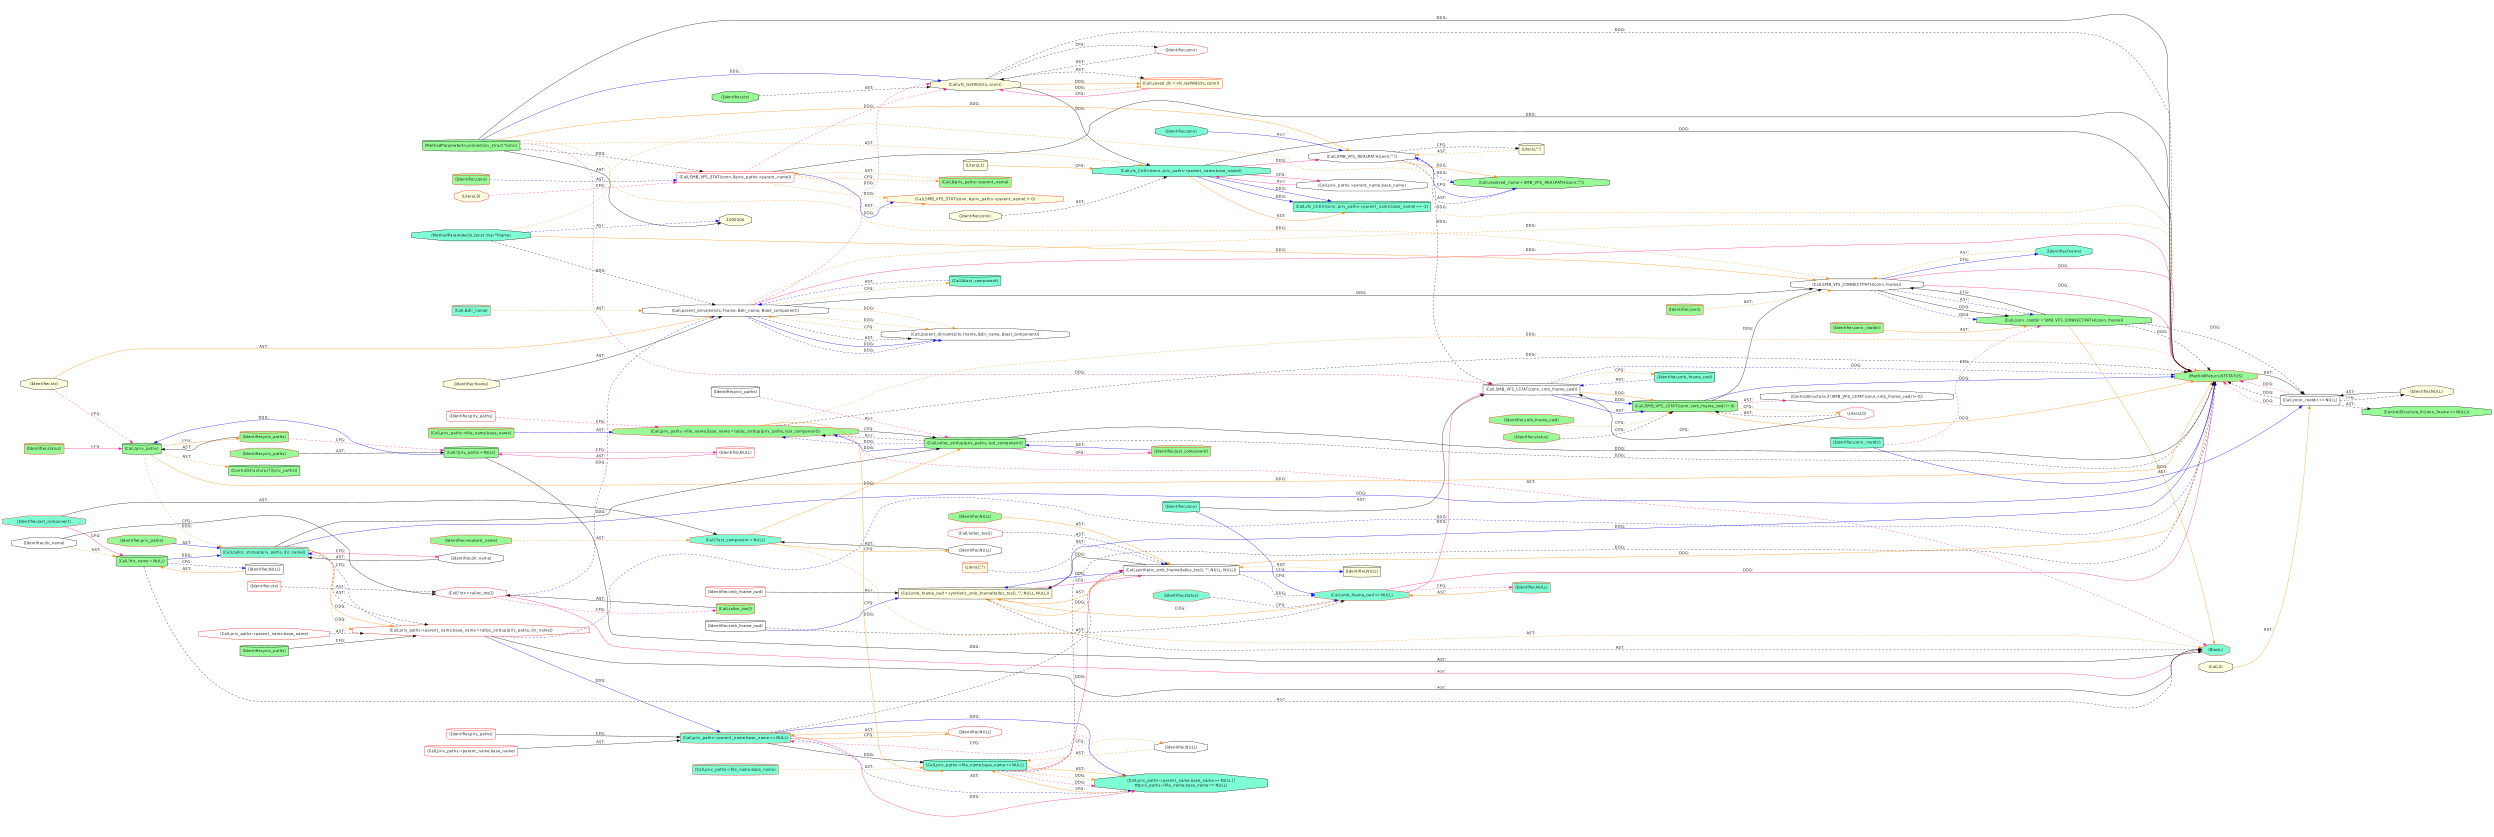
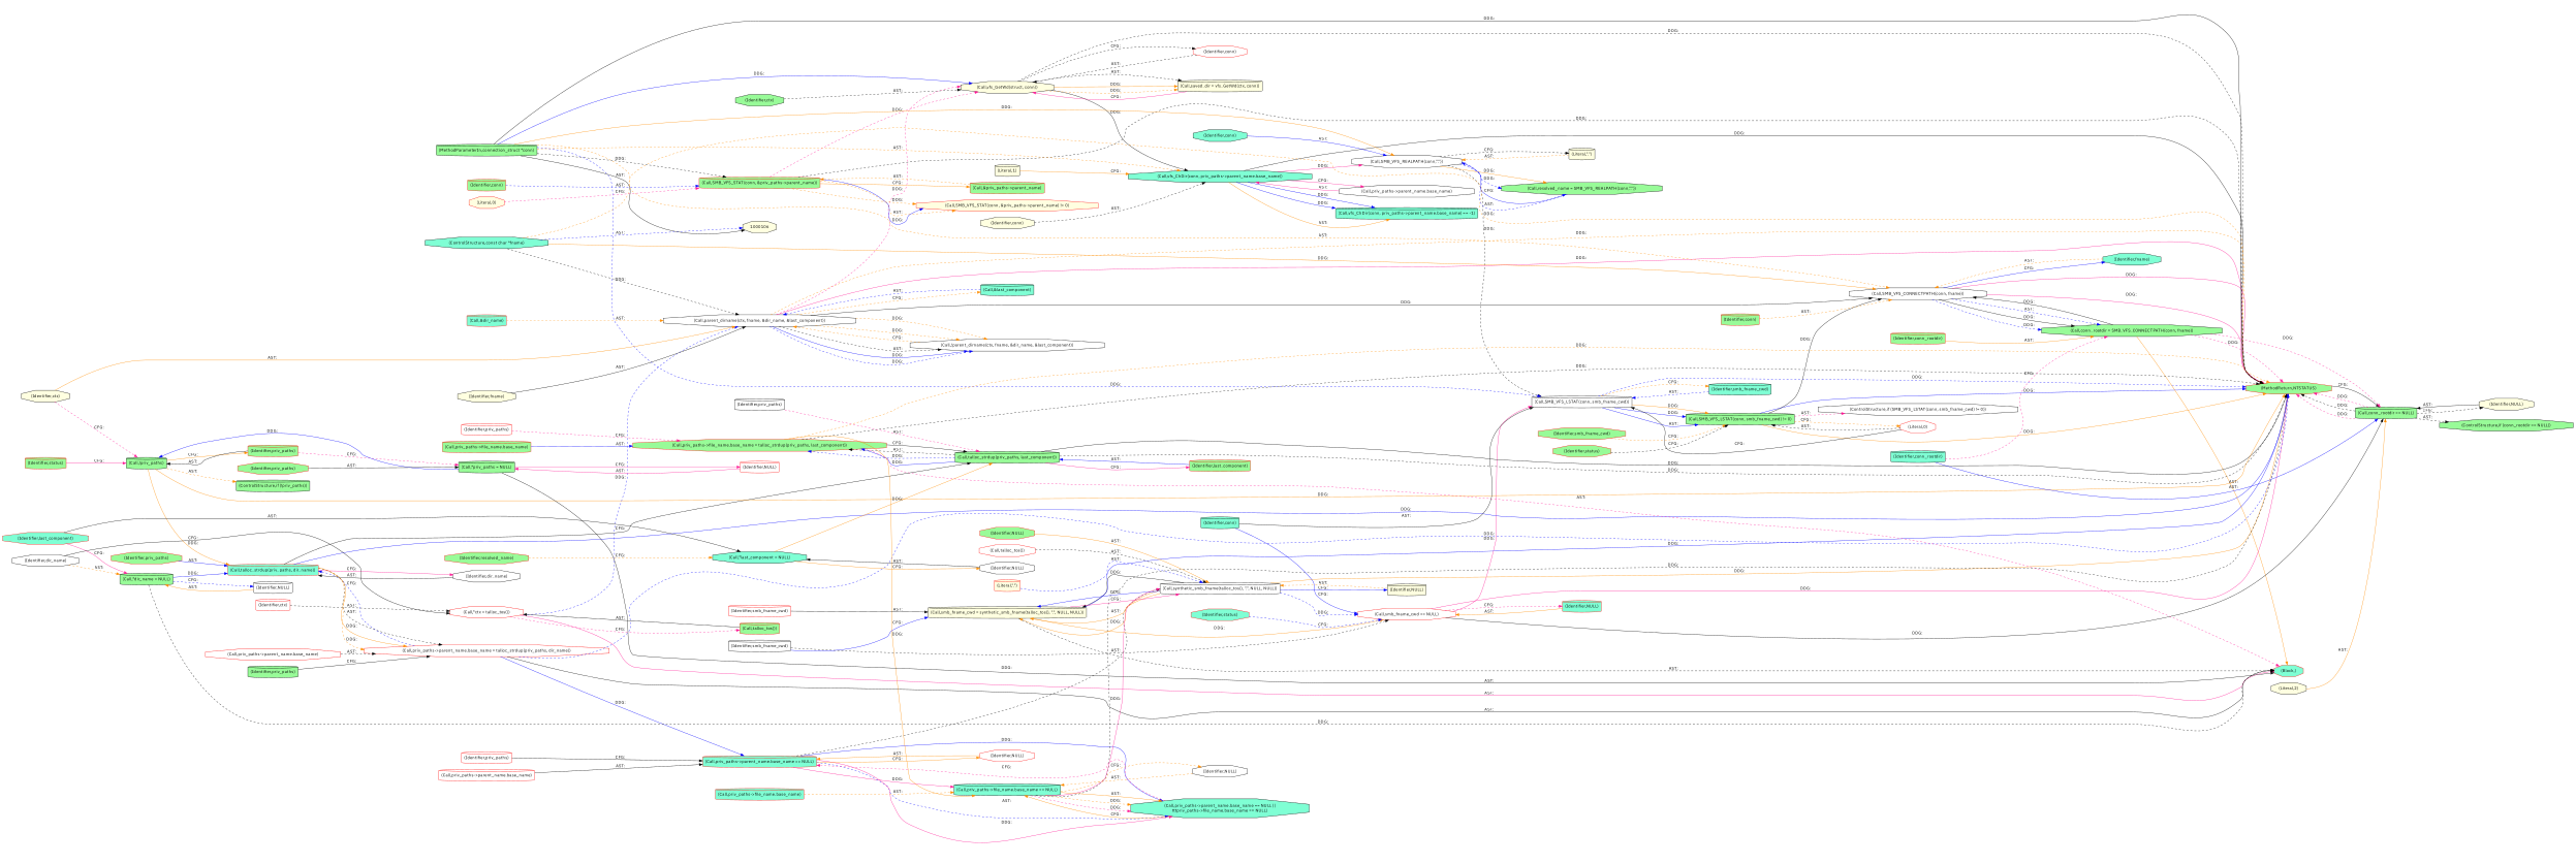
  digraph {
    fontname="IBM Plex Sans"
    rankdir=LR
    node [color=black fillcolor=white fontname="IBM Plex Sans" shape=octagon style=filled]
    edge [color=black fontname="IBM Plex Sans" style=solid]
    n1 [label="(Call,SMB_VFS_LSTAT(conn, smb_fname_cwd))" shape=cylinder]
    n2 [fillcolor=palegreen label="(Call,SMB_VFS_LSTAT(conn, smb_fname_cwd) != 0)" shape=cylinder]
    n3 [color=red fillcolor=palegreen label="(MethodReturn,NTSTATUS)"]
    n4 [fillcolor=aquamarine label="(Identifier,smb_fname_cwd)" shape=cylinder]
    n5 [label="(Call,SMB_VFS_CONNECTPATH(conn, fname))"]
    n6 [label="(ControlStructure,if (SMB_VFS_LSTAT(conn, smb_fname_cwd) != 0))"]
    n7 [color=red label="(Literal,0)"]
    n8 [fillcolor=palegreen label="(Call,conn_rootdir = SMB_VFS_CONNECTPATH(conn, fname))"]
    n9 [fillcolor=aquamarine label="(Identifier,fname)"]
-   n10 [label="(Call,conn_rootdir == NULL)" shape=cylinder]
+   n10 [fillcolor=palegreen label="(Call,conn_rootdir == NULL)" shape=cylinder]
    n11 [label="(Call,SMB_VFS_REALPATH(conn,\".\"))"]
    n12 [fillcolor=lightyellow label="(Literal,\".\")" shape=cylinder]
    n13 [fillcolor=palegreen label="(Call,resolved_name = SMB_VFS_REALPATH(conn,\".\"))"]
    n14 [fillcolor=aquamarine label="(Call,vfs_ChDir(conn, priv_paths->parent_name.base_name))"]
    n15 [fillcolor=aquamarine label="(Call,vfs_ChDir(conn, priv_paths->parent_name.base_name) == -1)" shape=cylinder]
    n16 [label="(Call,priv_paths->parent_name.base_name)"]
-   n17 [fillcolor=lightyellow label="(Call,vfs_GetWd(ctx, conn))"]
+   n17 [fillcolor=lightyellow label="(Call,vfs_GetWd(struct, conn))"]
    n18 [color=red label="(Identifier,conn)"]
-   n19 [color=red fillcolor=lightyellow label="(Call,saved_dir = vfs_GetWd(ctx, conn))" shape=cylinder]
+   n19 [fillcolor=lightyellow label="(Call,saved_dir = vfs_GetWd(ctx, conn))" shape=cylinder]
    n20 [label="(Call,parent_dirname(ctx, fname, &dir_name, &last_component))"]
    n21 [fillcolor=aquamarine label="(Call,&last_component)" shape=cylinder]
    n22 [label="(Call,!parent_dirname(ctx, fname, &dir_name, &last_component))"]
    n23 [color=red label="(Call,*ctx = talloc_tos())"]
    n24 [color=red fillcolor=palegreen label="(Call,talloc_tos())" shape=cylinder]
    n25 [color=red fillcolor=aquamarine label="(Block,)"]
-   n26 [fillcolor=aquamarine label="(MethodParameterIn,const char *fname)"]
+   n26 [fillcolor=aquamarine label="(ControlStructure,const char *fname)"]
    1000106 [fillcolor=lightyellow]
-   n28 [color=red label="(Call,SMB_VFS_STAT(conn, &priv_paths->parent_name))" shape=cylinder]
+   n28 [color=red fillcolor=palegreen label="(Call,SMB_VFS_STAT(conn, &priv_paths->parent_name))" shape=cylinder]
    n29 [color=red fillcolor=palegreen label="(Call,&priv_paths->parent_name)" shape=cylinder]
    n30 [color=red fillcolor=lightyellow label="(Call,SMB_VFS_STAT(conn, &priv_paths->parent_name) != 0)"]
    n31 [fillcolor=palegreen label="(MethodParameterIn,connection_struct *conn)" shape=cylinder]
    n32 [color=red fillcolor=aquamarine label="(Call,priv_paths->parent_name.base_name == NULL)" shape=cylinder]
    n33 [label="(Call,synthetic_smb_fname(talloc_tos(), \".\", NULL, NULL))" shape=cylinder]
    n34 [fillcolor=aquamarine label="(Call,priv_paths->file_name.base_name == NULL)" shape=cylinder]
    n35 [fillcolor=aquamarine label="(Call,priv_paths->parent_name.base_name == NULL ||\n\t\t\tpriv_paths->file_name.base_name == NULL)"]
    n36 [color=red label="(Identifier,NULL)"]
-   n37 [color=red fillcolor=aquamarine label="(Call,smb_fname_cwd == NULL)"]
+   n37 [color=red label="(Call,smb_fname_cwd == NULL)"]
    n38 [fillcolor=lightyellow label="(Call,smb_fname_cwd = synthetic_smb_fname(talloc_tos(), \".\", NULL, NULL))" shape=cylinder]
    n39 [fillcolor=lightyellow label="(Identifier,NULL)" shape=cylinder]
    n40 [label="(Identifier,NULL)"]
    n41 [color=red label="(Call,priv_paths->parent_name.base_name = talloc_strdup(priv_paths, dir_name))"]
    n42 [color=red fillcolor=aquamarine label="(Call,talloc_strdup(priv_paths, dir_name))" shape=cylinder]
    n43 [fillcolor=palegreen label="(Call,talloc_strdup(priv_paths, last_component))" shape=cylinder]
    n44 [label="(Identifier,dir_name)"]
    n45 [color=red fillcolor=palegreen label="(Call,priv_paths->file_name.base_name = talloc_strdup(priv_paths, last_component))"]
    n46 [color=red fillcolor=palegreen label="(Identifier,last_component)" shape=cylinder]
    n47 [fillcolor=palegreen label="(Call,!priv_paths)" shape=cylinder]
    n48 [fillcolor=palegreen label="(ControlStructure,if (!priv_paths))" shape=cylinder]
    n49 [color=red fillcolor=palegreen label="(Identifier,priv_paths)" shape=cylinder]
    n50 [fillcolor=palegreen label="(Call,*priv_paths = NULL)" shape=cylinder]
    n51 [color=red label="(Identifier,NULL)" shape=cylinder]
    n52 [fillcolor=palegreen label="(Call,*dir_name = NULL)" shape=cylinder]
    n53 [label="(Identifier,NULL)" shape=cylinder]
    n54 [color=red fillcolor=aquamarine label="(Identifier,NULL)" shape=cylinder]
    n55 [fillcolor=lightyellow label="(Identifier,NULL)"]
-   n56 [fillcolor=palegreen label="(ControlStructure,if (conn_fname == NULL))"]
-   n57 [color=red fillcolor=aquamarine label="(Call,*last_component = NULL)"]
+   n56 [fillcolor=palegreen label="(ControlStructure,if (conn_rootdir == NULL))"]
+   n57 [fillcolor=aquamarine label="(Call,*last_component = NULL)"]
    n58 [label="(Identifier,NULL)"]
    n59 [color=red fillcolor=aquamarine label="(Identifier,last_component)"]
    n60 [color=red label="(Call,priv_paths->parent_name.base_name)" shape=cylinder]
    n61 [color=red fillcolor=aquamarine label="(Identifier,status)"]
    n62 [color=red fillcolor=lightyellow label="(Literal,0)"]
    n63 [label="(Identifier,smb_fname_cwd)" shape=cylinder]
    n64 [fillcolor=aquamarine label="(Identifier,conn)" shape=cylinder]
-   n65 [fillcolor=lightyellow label="(Call,2)"]
+   n65 [fillcolor=lightyellow label="(Literal,2)"]
    n66 [color=red fillcolor=palegreen label="(Identifier,smb_fname_cwd)"]
    n67 [color=red fillcolor=palegreen label="(Identifier,priv_paths)"]
    n68 [color=red fillcolor=aquamarine label="(Call,priv_paths->file_name.base_name)" shape=cylinder]
    n69 [label="(Identifier,dir_name)"]
    n70 [color=red fillcolor=palegreen label="(Identifier,priv_paths)"]
    n71 [color=red fillcolor=aquamarine label="(Call,&dir_name)" shape=cylinder]
    n72 [color=red fillcolor=palegreen label="(Identifier,conn_rootdir)" shape=cylinder]
    n73 [color=red label="(Identifier,priv_paths)" shape=cylinder]
    n74 [fillcolor=aquamarine label="(Identifier,conn)"]
    n75 [color=red label="(Identifier,ctx)" shape=cylinder]
    n76 [fillcolor=lightyellow label="(Identifier,ctx)"]
    n77 [color=red label="(Call,talloc_tos())"]
    n78 [fillcolor=lightyellow label="(Literal,1)" shape=cylinder]
    n79 [color=red fillcolor=palegreen label="(Call,priv_paths->file_name.base_name)" shape=cylinder]
    n80 [color=red label="(Identifier,smb_fname_cwd)" shape=cylinder]
    n81 [fillcolor=aquamarine label="(Identifier,conn_rootdir)" shape=cylinder]
    n82 [color=red label="(Identifier,priv_paths)" shape=cylinder]
    n83 [color=red fillcolor=palegreen label="(Identifier,status)" shape=cylinder]
    n84 [color=red fillcolor=lightyellow label="(Literal,\".\")" shape=cylinder]
    n85 [fillcolor=palegreen label="(Identifier,ctx)"]
    n86 [color=red fillcolor=palegreen label="(Identifier,conn)" shape=cylinder]
    n87 [color=red fillcolor=palegreen label="(Identifier,NULL)"]
    n88 [fillcolor=lightyellow label="(Identifier,fname)"]
    n89 [color=red fillcolor=palegreen label="(Identifier,resolved_name)"]
    n90 [color=red fillcolor=palegreen label="(Identifier,status)"]
    n91 [label="(Identifier,priv_paths)" shape=cylinder]
    n92 [fillcolor=palegreen label="(Identifier,priv_paths)" shape=cylinder]
    n93 [fillcolor=lightyellow label="(Identifier,conn)"]
    n94 [color=red fillcolor=palegreen label="(Identifier,conn)" shape=cylinder]
    n95 [color=red label="(Call,priv_paths->parent_name.base_name)"]
    n1 -> n2 [color=blue label="AST: "]
    n1 -> n2 [color=darkorange label="DDG: "]
    n1 -> n2 [color=blue label="DDG: "]
    n1 -> n3 [color=blue label="DDG: " style=dashed]
    n1 -> n4 [color=darkorange label="CFG: " style=dashed]
    n2 -> n3 [color=blue label="DDG: "]
    n2 -> n3 [color=darkorange label="DDG: "]
    n2 -> n5 [label="DDG: "]
    n2 -> n6 [color=deeppink label="AST: " style=dashed]
    n2 -> n7 [color=darkorange label="CFG: " style=dashed]
-   n3 -> n10 [label="AST: "]
+   n3 -> n10 [label="CFG: "]
    n4 -> n1 [color=blue label="AST: " style=dashed]
    n5 -> n3 [color=deeppink label="DDG: "]
    n5 -> n3 [color=deeppink label="DDG: "]
    n5 -> n8 [color=blue label="AST: " style=dashed]
    n5 -> n8 [label="DDG: "]
    n5 -> n8 [color=blue label="DDG: " style=dashed]
    n5 -> n9 [color=blue label="CFG: "]
    n7 -> n1 [label="CFG: "]
    n7 -> n2 [label="AST: " style=dashed]
-   n8 -> n3 [label="DDG: " style=dashed]
-   n8 -> n5 [label="CFG: "]
-   n8 -> n10 [label="DDG: " style=dashed]
-   n8 -> n25 [color=darkorange label="DDG: "]
+   n8 -> n3 [color=deeppink label="DDG: " style=dashed]
+   n8 -> n5 [label="DDG: "]
+   n8 -> n10 [color=deeppink label="DDG: " style=dashed]
+   n8 -> n25 [color=darkorange label="AST: "]
    n9 -> n5 [color=darkorange label="AST: " style=dashed]
    n10 -> n3 [color=deeppink label="DDG: " style=dashed]
    n10 -> n3 [label="DDG: " style=dashed]
    n10 -> n3 [color=deeppink label="DDG: " style=dashed]
    n10 -> n55 [label="CFG: " style=dashed]
    n10 -> n56 [label="AST: " style=dashed]
    n11 -> n1 [label="DDG: " style=dashed]
    n11 -> n12 [label="CFG: " style=dashed]
    n11 -> n13 [color=blue label="AST: " style=dashed]
    n11 -> n13 [color=darkorange label="DDG: "]
    n11 -> n13 [color=blue label="DDG: " style=dashed]
    n12 -> n11 [color=darkorange label="AST: " style=dashed]
    n13 -> n11 [color=blue label="CFG: "]
    n14 -> n3 [label="DDG: "]
    n14 -> n11 [color=deeppink label="DDG: "]
    n14 -> n15 [color=darkorange label="AST: "]
    n14 -> n15 [color=blue label="DDG: "]
    n14 -> n15 [color=blue label="DDG: "]
    n14 -> n16 [color=deeppink label="CFG: "]
    n16 -> n14 [color=deeppink label="AST: "]
    n17 -> n3 [label="DDG: " style=dashed]
    n17 -> n14 [label="DDG: "]
    n17 -> n18 [label="CFG: " style=dashed]
    n17 -> n19 [label="AST: " style=dashed]
    n17 -> n19 [color=darkorange label="DDG: "]
    n17 -> n19 [color=darkorange label="DDG: " style=dashed]
    n18 -> n17 [label="AST: " style=dashed]
    n19 -> n17 [color=deeppink label="CFG: "]
    n20 -> n3 [color=darkorange label="DDG: " style=dashed]
    n20 -> n3 [color=deeppink label="DDG: "]
    n20 -> n5 [label="DDG: "]
    n20 -> n17 [color=deeppink label="DDG: " style=dashed]
    n20 -> n21 [color=darkorange label="CFG: " style=dashed]
    n20 -> n22 [label="AST: " style=dashed]
    n20 -> n22 [color=blue label="DDG: "]
    n20 -> n22 [color=blue label="DDG: " style=dashed]
    n20 -> n22 [color=darkorange label="DDG: " style=dashed]
    n20 -> n22 [color=darkorange label="DDG: " style=dashed]
    n21 -> n20 [color=blue label="AST: " style=dashed]
    n22 -> n20 [color=darkorange label="CFG: " style=dashed]
    n23 -> n20 [color=blue label="DDG: " style=dashed]
    n23 -> n24 [color=deeppink label="CFG: " style=dashed]
    n23 -> n25 [color=deeppink label="AST: "]
    n24 -> n23 [label="AST: "]
    n26 -> n3 [color=darkorange label="DDG: " style=dashed]
    n26 -> n5 [color=darkorange label="DDG: "]
    n26 -> n20 [label="DDG: " style=dashed]
    n26 -> 1000106 [color=blue label="AST: " style=dashed]
-   n28 -> n3 [label="DDG: "]
+   n28 -> n3 [label="DDG: " style=dashed]
    n28 -> n17 [color=deeppink label="DDG: " style=dashed]
-   n28 -> n29 [color=darkorange label="CFG: " style=dashed]
+   n28 -> n29 [color=darkorange label="CFG: "]
    n28 -> n30 [color=darkorange label="AST: " style=dashed]
    n28 -> n30 [color=blue label="DDG: "]
    n28 -> n30 [color=darkorange label="DDG: " style=dashed]
    n29 -> n28 [color=darkorange label="AST: " style=dashed]
-   n31 -> n1 [color=deeppink label="DDG: " style=dashed]
+   n31 -> n1 [color=blue label="DDG: " style=dashed]
    n31 -> n3 [label="DDG: "]
-   n31 -> n5 [color=darkorange label="DDG: " style=dashed]
+   n31 -> n5 [color=darkorange label="AST: " style=dashed]
    n31 -> n11 [color=darkorange label="DDG: "]
    n31 -> n14 [color=darkorange label="AST: " style=dashed]
    n31 -> n17 [color=blue label="DDG: "]
    n31 -> 1000106 [label="AST: "]
    n31 -> n28 [label="DDG: " style=dashed]
    n32 -> n33 [label="DDG: " style=dashed]
-   n32 -> n34 [label="DDG: "]
+   n32 -> n34 [color=deeppink label="DDG: "]
    n32 -> n35 [color=blue label="AST: " style=dashed]
    n32 -> n35 [color=deeppink label="DDG: "]
    n32 -> n35 [color=blue label="DDG: "]
    n32 -> n36 [color=darkorange label="CFG: "]
    n33 -> n3 [color=darkorange label="DDG: "]
    n33 -> n37 [color=blue label="DDG: " style=dashed]
    n33 -> n38 [color=darkorange label="AST: "]
    n33 -> n38 [color=darkorange label="DDG: "]
    n33 -> n38 [label="DDG: "]
    n33 -> n38 [color=blue label="DDG: "]
    n33 -> n39 [color=blue label="CFG: "]
    n34 -> n3 [label="DDG: " style=dashed]
    n34 -> n33 [color=deeppink label="DDG: "]
    n34 -> n35 [color=darkorange label="AST: "]
    n34 -> n35 [color=darkorange label="DDG: " style=dashed]
    n34 -> n35 [color=deeppink label="DDG: " style=dashed]
    n34 -> n40 [color=darkorange label="CFG: " style=dashed]
    n35 -> n32 [color=deeppink label="CFG: " style=dashed]
    n35 -> n34 [color=darkorange label="CFG: "]
    n36 -> n32 [color=darkorange label="AST: "]
    n37 -> n1 [color=deeppink label="DDG: "]
    n37 -> n3 [color=deeppink label="DDG: "]
+   n37 -> n10 [label="DDG: "]
    n37 -> n54 [color=deeppink label="CFG: " style=dashed]
    n38 -> n3 [color=blue label="DDG: "]
    n38 -> n25 [label="AST: " style=dashed]
    n38 -> n33 [color=deeppink label="CFG: "]
    n38 -> n37 [color=darkorange label="DDG: "]
    n39 -> n33 [color=darkorange label="AST: " style=dashed]
    n40 -> n34 [color=darkorange label="AST: " style=dashed]
    n41 -> n3 [color=blue label="DDG: " style=dashed]
    n41 -> n25 [label="AST: "]
    n41 -> n32 [color=blue label="DDG: "]
    n41 -> n42 [color=blue label="CFG: " style=dashed]
    n42 -> n3 [color=blue label="DDG: "]
    n42 -> n41 [label="AST: " style=dashed]
    n42 -> n41 [color=darkorange label="DDG: "]
    n42 -> n41 [color=darkorange label="DDG: " style=dashed]
-   n42 -> n43 [label="DDG: "]
+   n42 -> n43 [label="CFG: "]
    n42 -> n44 [color=deeppink label="CFG: "]
    n43 -> n3 [label="DDG: "]
    n43 -> n3 [label="DDG: " style=dashed]
    n43 -> n45 [label="AST: " style=dashed]
    n43 -> n45 [color=blue label="DDG: " style=dashed]
    n43 -> n45 [color=blue label="DDG: "]
    n43 -> n46 [color=deeppink label="CFG: "]
    n44 -> n42 [label="AST: "]
    n45 -> n3 [color=darkorange label="DDG: " style=dashed]
    n45 -> n3 [label="DDG: " style=dashed]
    n45 -> n25 [color=deeppink label="AST: " style=dashed]
    n45 -> n34 [color=darkorange label="DDG: "]
    n45 -> n43 [label="CFG: "]
    n46 -> n43 [color=blue label="AST: "]
    n47 -> n3 [color=darkorange label="DDG: "]
-   n47 -> n42 [color=darkorange label="DDG: " style=dashed]
+   n47 -> n42 [color=darkorange label="DDG: "]
    n47 -> n48 [color=darkorange label="AST: " style=dashed]
    n47 -> n49 [color=darkorange label="CFG: "]
    n49 -> n47 [label="AST: "]
    n49 -> n50 [color=deeppink label="CFG: " style=dashed]
    n50 -> n25 [label="AST: "]
    n50 -> n47 [color=blue label="DDG: "]
    n50 -> n51 [color=deeppink label="CFG: "]
    n51 -> n50 [color=deeppink label="AST: "]
-   n52 -> n25 [label="AST: " style=dashed]
+   n52 -> n25 [label="DDG: " style=dashed]
    n52 -> n42 [color=blue label="DDG: "]
    n52 -> n53 [color=blue label="CFG: " style=dashed]
    n53 -> n52 [color=darkorange label="AST: "]
    n54 -> n37 [color=darkorange label="AST: "]
    n55 -> n10 [label="AST: "]
-   n57 -> n25 [color=darkorange label="AST: " style=dashed]
    n57 -> n43 [color=darkorange label="DDG: "]
    n57 -> n58 [color=darkorange label="CFG: "]
    n58 -> n57 [label="AST: "]
    n59 -> n52 [color=deeppink label="CFG: "]
    n59 -> n57 [label="AST: "]
    n60 -> n32 [label="AST: "]
    n61 -> n37 [color=blue label="CFG: " style=dashed]
    n62 -> n28 [color=deeppink label="CFG: " style=dashed]
    n63 -> n37 [label="AST: " style=dashed]
    n63 -> n38 [color=blue label="CFG: "]
    n64 -> n1 [label="AST: "]
    n64 -> n37 [color=blue label="CFG: "]
    n65 -> n10 [color=darkorange label="AST: "]
    n66 -> n2 [color=darkorange label="CFG: " style=dashed]
    n67 -> n42 [color=blue label="AST: "]
    n68 -> n34 [color=darkorange label="AST: " style=dashed]
    n69 -> n23 [label="CFG: "]
    n69 -> n52 [color=darkorange label="AST: " style=dashed]
    n70 -> n50 [label="AST: "]
    n71 -> n20 [color=darkorange label="AST: " style=dashed]
    n72 -> n8 [color=darkorange label="AST: "]
    n73 -> n45 [color=deeppink label="CFG: " style=dashed]
    n74 -> n11 [color=blue label="AST: "]
    n75 -> n23 [label="AST: " style=dashed]
    n76 -> n20 [color=darkorange label="AST: "]
    n76 -> n47 [color=deeppink label="CFG: " style=dashed]
    n77 -> n33 [label="AST: " style=dashed]
    n78 -> n14 [color=darkorange label="CFG: "]
    n79 -> n45 [color=blue label="AST: "]
    n80 -> n38 [label="AST: "]
    n81 -> n8 [color=deeppink label="CFG: " style=dashed]
    n81 -> n10 [color=blue label="AST: "]
    n82 -> n32 [label="CFG: "]
    n83 -> n47 [color=deeppink label="CFG: "]
    n84 -> n33 [color=blue label="AST: " style=dashed]
    n85 -> n17 [label="AST: " style=dashed]
    n86 -> n5 [color=darkorange label="AST: " style=dashed]
    n87 -> n33 [color=darkorange label="AST: "]
    n88 -> n20 [label="AST: "]
-   n89 -> n57 [color=darkorange label="AST: " style=dashed]
+   n89 -> n57 [color=darkorange label="CFG: " style=dashed]
    n90 -> n2 [label="CFG: " style=dashed]
    n91 -> n43 [color=deeppink label="AST: " style=dashed]
    n92 -> n41 [label="CFG: "]
    n93 -> n14 [label="AST: " style=dashed]
    n94 -> n28 [color=blue label="AST: " style=dashed]
    n95 -> n41 [label="AST: " style=dashed]
  }
